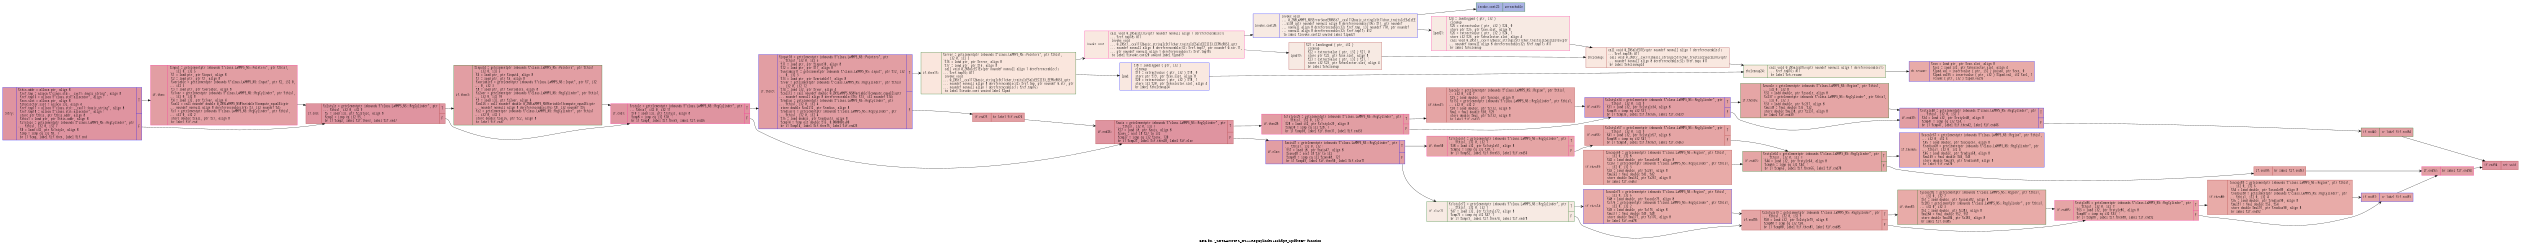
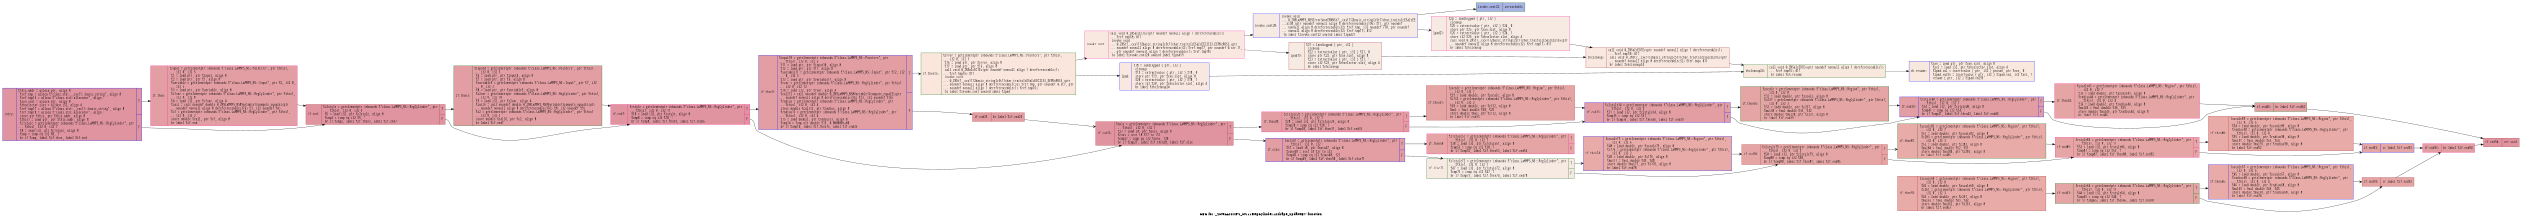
  digraph {
    label="CFG for '_ZN9LAMMPS_NS11RegCylinder12shape_updateEv' function"
    rankdir=LR
    node [color=brown fillcolor="#be242e70" fontname=Courier shape=record style=filled]
    edge [arrowhead=normal]
    n1 [color=blue fillcolor="#b70d2870" label="{entry:\l|  %this.addr = alloca ptr, align 8\l  %ref.tmp = alloca %\"class.std::__cxx11::basic_string\", align 8\l  %ref.tmp16 = alloca %\"class.std::allocator\", align 1\l  %exn.slot = alloca ptr, align 8\l  %ehselector.slot = alloca i32, align 4\l  %ref.tmp17 = alloca %\"class.std::__cxx11::basic_string\", align 8\l  %ref.tmp18 = alloca %\"class.std::allocator\", align 1\l  store ptr %this, ptr %this.addr, align 8\l  %this1 = load ptr, ptr %this.addr, align 8\l  %c1style = getelementptr inbounds %\"class.LAMMPS_NS::RegCylinder\", ptr\l... %this1, i32 0, i32 7\l  %0 = load i32, ptr %c1style, align 8\l  %cmp = icmp eq i32 %0, 1\l  br i1 %cmp, label %if.then, label %if.end\l|{<s0>T|<s1>F}}"]
    n2 [color=deeppink label="{if.then:\l|  %input = getelementptr inbounds %\"class.LAMMPS_NS::Pointers\", ptr %this1,\l... i32 0, i32 5\l  %1 = load ptr, ptr %input, align 8\l  %2 = load ptr, ptr %1, align 8\l  %variable = getelementptr inbounds %\"class.LAMMPS_NS::Input\", ptr %2, i32 0,\l... i32 3\l  %3 = load ptr, ptr %variable, align 8\l  %c1var = getelementptr inbounds %\"class.LAMMPS_NS::RegCylinder\", ptr %this1,\l... i32 0, i32 8\l  %4 = load i32, ptr %c1var, align 4\l  %call = call noundef double @_ZN9LAMMPS_NS8Variable13compute_equalEi(ptr\l... noundef nonnull align 8 dereferenceable(376) %3, i32 noundef %4)\l  %c1 = getelementptr inbounds %\"class.LAMMPS_NS::RegCylinder\", ptr %this1,\l... i32 0, i32 2\l  store double %call, ptr %c1, align 8\l  br label %if.end\l}"]
    n3 [fillcolor="#b70d2870" label="{if.end:\l|  %c2style = getelementptr inbounds %\"class.LAMMPS_NS::RegCylinder\", ptr\l... %this1, i32 0, i32 9\l  %5 = load i32, ptr %c2style, align 8\l  %cmp2 = icmp eq i32 %5, 1\l  br i1 %cmp2, label %if.then3, label %if.end7\l|{<s0>T|<s1>F}}"]
    n4 [color=darkgreen label="{if.then3:\l|  %input4 = getelementptr inbounds %\"class.LAMMPS_NS::Pointers\", ptr %this1,\l... i32 0, i32 5\l  %6 = load ptr, ptr %input4, align 8\l  %7 = load ptr, ptr %6, align 8\l  %variable5 = getelementptr inbounds %\"class.LAMMPS_NS::Input\", ptr %7, i32\l... 0, i32 3\l  %8 = load ptr, ptr %variable5, align 8\l  %c2var = getelementptr inbounds %\"class.LAMMPS_NS::RegCylinder\", ptr %this1,\l... i32 0, i32 10\l  %9 = load i32, ptr %c2var, align 4\l  %call6 = call noundef double @_ZN9LAMMPS_NS8Variable13compute_equalEi(ptr\l... noundef nonnull align 8 dereferenceable(376) %8, i32 noundef %9)\l  %c2 = getelementptr inbounds %\"class.LAMMPS_NS::RegCylinder\", ptr %this1,\l... i32 0, i32 3\l  store double %call6, ptr %c2, align 8\l  br label %if.end7\l}"]
    n5 [color=deeppink fillcolor="#b70d2870" label="{if.end7:\l|  %rstyle = getelementptr inbounds %\"class.LAMMPS_NS::RegCylinder\", ptr\l... %this1, i32 0, i32 11\l  %10 = load i32, ptr %rstyle, align 8\l  %cmp8 = icmp eq i32 %10, 1\l  br i1 %cmp8, label %if.then9, label %if.end26\l|{<s0>T|<s1>F}}"]
    n6 [color=blue label="{if.then9:\l|  %input10 = getelementptr inbounds %\"class.LAMMPS_NS::Pointers\", ptr\l... %this1, i32 0, i32 5\l  %11 = load ptr, ptr %input10, align 8\l  %12 = load ptr, ptr %11, align 8\l  %variable11 = getelementptr inbounds %\"class.LAMMPS_NS::Input\", ptr %12, i32\l... 0, i32 3\l  %13 = load ptr, ptr %variable11, align 8\l  %rvar = getelementptr inbounds %\"class.LAMMPS_NS::RegCylinder\", ptr %this1,\l... i32 0, i32 12\l  %14 = load i32, ptr %rvar, align 4\l  %call12 = call noundef double @_ZN9LAMMPS_NS8Variable13compute_equalEi(ptr\l... noundef nonnull align 8 dereferenceable(376) %13, i32 noundef %14)\l  %radius = getelementptr inbounds %\"class.LAMMPS_NS::RegCylinder\", ptr\l... %this1, i32 0, i32 4\l  store double %call12, ptr %radius, align 8\l  %radius13 = getelementptr inbounds %\"class.LAMMPS_NS::RegCylinder\", ptr\l... %this1, i32 0, i32 4\l  %15 = load double, ptr %radius13, align 8\l  %cmp14 = fcmp olt double %15, 0.000000e+00\l  br i1 %cmp14, label %if.then15, label %if.end25\l|{<s0>T|<s1>F}}"]
    n7 [fillcolor="#b70d2870" label="{if.end26:\l|  %axis = getelementptr inbounds %\"class.LAMMPS_NS::RegCylinder\", ptr\l... %this1, i32 0, i32 1\l  %27 = load i8, ptr %axis, align 8\l  %conv = sext i8 %27 to i32\l  %cmp27 = icmp eq i32 %conv, 120\l  br i1 %cmp27, label %if.then28, label %if.else\l|{<s0>T|<s1>F}}"]
    n8 [color=darkgreen fillcolor="#f3c7b170" label="{if.then15:\l|  %error = getelementptr inbounds %\"class.LAMMPS_NS::Pointers\", ptr %this1,\l... i32 0, i32 3\l  %16 = load ptr, ptr %error, align 8\l  %17 = load ptr, ptr %16, align 8\l  call void @_ZNSaIcEC1Ev(ptr noundef nonnull align 1 dereferenceable(1)\l... %ref.tmp16) #11\l  invoke void\l... @_ZNSt7__cxx1112basic_stringIcSt11char_traitsIcESaIcEEC2IS3_EEPKcRKS3_(ptr\l... noundef nonnull align 8 dereferenceable(32) %ref.tmp, ptr noundef @.str, ptr\l... noundef nonnull align 1 dereferenceable(1) %ref.tmp16)\l          to label %invoke.cont unwind label %lpad\l}"]
    n9 [label="{if.end25:\l|  br label %if.end26\l}"]
    n10 [color=deeppink label="{if.then28:\l|  %c1style29 = getelementptr inbounds %\"class.LAMMPS_NS::RegCylinder\", ptr\l... %this1, i32 0, i32 7\l  %28 = load i32, ptr %c1style29, align 8\l  %cmp30 = icmp eq i32 %28, 1\l  br i1 %cmp30, label %if.then31, label %if.end33\l|{<s0>T|<s1>F}}"]
    n11 [color=blue label="{if.else:\l|  %axis47 = getelementptr inbounds %\"class.LAMMPS_NS::RegCylinder\", ptr\l... %this1, i32 0, i32 1\l  %37 = load i8, ptr %axis47, align 8\l  %conv48 = sext i8 %37 to i32\l  %cmp49 = icmp eq i32 %conv48, 121\l  br i1 %cmp49, label %if.then50, label %if.else71\l|{<s0>T|<s1>F}}"]
    n12 [color=deeppink fillcolor="#f1ccb870" label="{invoke.cont:\l|  call void @_ZNSaIcEC1Ev(ptr noundef nonnull align 1 dereferenceable(1)\l... %ref.tmp18) #11\l  invoke void\l... @_ZNSt7__cxx1112basic_stringIcSt11char_traitsIcESaIcEEC2IS3_EEPKcRKS3_(ptr\l... noundef nonnull align 8 dereferenceable(32) %ref.tmp17, ptr noundef @.str.11,\l... ptr noundef nonnull align 1 dereferenceable(1) %ref.tmp18)\l          to label %invoke.cont20 unwind label %lpad19\l}"]
    n13 [color=blue fillcolor="#f1ccb870" label="{lpad:\l|  %18 = landingpad \{ ptr, i32 \}\l          cleanup\l  %19 = extractvalue \{ ptr, i32 \} %18, 0\l  store ptr %19, ptr %exn.slot, align 8\l  %20 = extractvalue \{ ptr, i32 \} %18, 1\l  store i32 %20, ptr %ehselector.slot, align 4\l  br label %ehcleanup24\l}"]
    n14 [fillcolor="#c5333470" label="{if.then31:\l|  %yscale = getelementptr inbounds %\"class.LAMMPS_NS::Region\", ptr %this1,\l... i32 0, i32 7\l  %29 = load double, ptr %yscale, align 8\l  %c132 = getelementptr inbounds %\"class.LAMMPS_NS::RegCylinder\", ptr %this1,\l... i32 0, i32 2\l  %30 = load double, ptr %c132, align 8\l  %mul = fmul double %30, %29\l  store double %mul, ptr %c132, align 8\l  br label %if.end33\l}"]
    n15 [color=blue label="{if.end33:\l|  %c2style34 = getelementptr inbounds %\"class.LAMMPS_NS::RegCylinder\", ptr\l... %this1, i32 0, i32 9\l  %31 = load i32, ptr %c2style34, align 8\l  %cmp35 = icmp eq i32 %31, 1\l  br i1 %cmp35, label %if.then36, label %if.end39\l|{<s0>T|<s1>F}}"]
    n16 [color=deeppink fillcolor="#c5333470" label="{if.then50:\l|  %c1style51 = getelementptr inbounds %\"class.LAMMPS_NS::RegCylinder\", ptr\l... %this1, i32 0, i32 7\l  %38 = load i32, ptr %c1style51, align 8\l  %cmp52 = icmp eq i32 %38, 1\l  br i1 %cmp52, label %if.then53, label %if.end56\l|{<s0>T|<s1>F}}"]
    n17 [color=darkgreen fillcolor="#eed0c070" label="{if.else71:\l|  %c1style72 = getelementptr inbounds %\"class.LAMMPS_NS::RegCylinder\", ptr\l... %this1, i32 0, i32 7\l  %47 = load i32, ptr %c1style72, align 8\l  %cmp73 = icmp eq i32 %47, 1\l  br i1 %cmp73, label %if.then74, label %if.end78\l|{<s0>T|<s1>F}}"]
    n18 [color=blue fillcolor="#eed0c070" label="{invoke.cont20:\l|  invoke void\l... @_ZN9LAMMPS_NS5Error3oneERKNSt7__cxx1112basic_stringIcSt11char_traitsIcESaIcEE\l...EiS8_(ptr noundef nonnull align 8 dereferenceable(196) %17, ptr noundef\l... nonnull align 8 dereferenceable(32) %ref.tmp, i32 noundef 770, ptr noundef\l... nonnull align 8 dereferenceable(32) %ref.tmp17) #12\l          to label %invoke.cont22 unwind label %lpad21\l}"]
    n19 [fillcolor="#eed0c070" label="{lpad19:\l|  %21 = landingpad \{ ptr, i32 \}\l          cleanup\l  %22 = extractvalue \{ ptr, i32 \} %21, 0\l  store ptr %22, ptr %exn.slot, align 8\l  %23 = extractvalue \{ ptr, i32 \} %21, 1\l  store i32 %23, ptr %ehselector.slot, align 4\l  br label %ehcleanup\l}"]
    n20 [color=darkgreen fillcolor="#f2cab570" label="{ehcleanup24:\l|  call void @_ZNSaIcED1Ev(ptr noundef nonnull align 1 dereferenceable(1)\l... %ref.tmp16) #11\l  br label %eh.resume\l}"]
    n21 [color=darkgreen fillcolor="#3d50c370" label="{invoke.cont22:\l|  unreachable\l}"]
    n22 [color=deeppink fillcolor="#eed0c070" label="{lpad21:\l|  %24 = landingpad \{ ptr, i32 \}\l          cleanup\l  %25 = extractvalue \{ ptr, i32 \} %24, 0\l  store ptr %25, ptr %exn.slot, align 8\l  %26 = extractvalue \{ ptr, i32 \} %24, 1\l  store i32 %26, ptr %ehselector.slot, align 4\l  call void @_ZNSt7__cxx1112basic_stringIcSt11char_traitsIcESaIcEED1Ev(ptr\l... noundef nonnull align 8 dereferenceable(32) %ref.tmp17) #11\l  br label %ehcleanup\l}"]
    n23 [fillcolor="#f1ccb870" label="{ehcleanup:\l|  call void @_ZNSaIcED1Ev(ptr noundef nonnull align 1 dereferenceable(1)\l... %ref.tmp18) #11\l  call void @_ZNSt7__cxx1112basic_stringIcSt11char_traitsIcESaIcEED1Ev(ptr\l... noundef nonnull align 8 dereferenceable(32) %ref.tmp) #11\l  br label %ehcleanup24\l}"]
-   n24 [color=blue fillcolor="#cc403a70" label="{eh.resume:\l|  %exn = load ptr, ptr %exn.slot, align 8\l  %sel = load i32, ptr %ehselector.slot, align 4\l  %lpad.val = insertvalue \{ ptr, i32 \} poison, ptr %exn, 0\l  %lpad.val95 = insertvalue \{ ptr, i32 \} %lpad.val, i32 %sel, 1\l  resume \{ ptr, i32 \} %lpad.val95\l}"]
+   n24 [color=blue fillcolor="#f2cab570" label="{eh.resume:\l|  %exn = load ptr, ptr %exn.slot, align 8\l  %sel = load i32, ptr %ehselector.slot, align 4\l  %lpad.val = insertvalue \{ ptr, i32 \} poison, ptr %exn, 0\l  %lpad.val95 = insertvalue \{ ptr, i32 \} %lpad.val, i32 %sel, 1\l  resume \{ ptr, i32 \} %lpad.val95\l}"]
    n25 [color=darkgreen fillcolor="#c5333470" label="{if.then36:\l|  %zscale = getelementptr inbounds %\"class.LAMMPS_NS::Region\", ptr %this1,\l... i32 0, i32 8\l  %32 = load double, ptr %zscale, align 8\l  %c237 = getelementptr inbounds %\"class.LAMMPS_NS::RegCylinder\", ptr %this1,\l... i32 0, i32 3\l  %33 = load double, ptr %c237, align 8\l  %mul38 = fmul double %33, %32\l  store double %mul38, ptr %c237, align 8\l  br label %if.end39\l}"]
    n26 [color=blue label="{if.end39:\l|  %rstyle40 = getelementptr inbounds %\"class.LAMMPS_NS::RegCylinder\", ptr\l... %this1, i32 0, i32 11\l  %34 = load i32, ptr %rstyle40, align 8\l  %cmp41 = icmp eq i32 %34, 1\l  br i1 %cmp41, label %if.then42, label %if.end46\l|{<s0>T|<s1>F}}"]
-   n27 [fillcolor="#c5333470" label="{if.end56:\l|  %c2style57 = getelementptr inbounds %\"class.LAMMPS_NS::RegCylinder\", ptr\l... %this1, i32 0, i32 9\l  %41 = load i32, ptr %c2style57, align 8\l  %cmp58 = icmp eq i32 %41, 1\l  br i1 %cmp58, label %if.then59, label %if.end63\l|{<s0>T|<s1>F}}"]
    n28 [color=blue fillcolor="#cc403a70" label="{if.then74:\l|  %xscale75 = getelementptr inbounds %\"class.LAMMPS_NS::Region\", ptr %this1,\l... i32 0, i32 6\l  %48 = load double, ptr %xscale75, align 8\l  %c176 = getelementptr inbounds %\"class.LAMMPS_NS::RegCylinder\", ptr %this1,\l... i32 0, i32 2\l  %49 = load double, ptr %c176, align 8\l  %mul77 = fmul double %49, %48\l  store double %mul77, ptr %c176, align 8\l  br label %if.end78\l}"]
    n29 [fillcolor="#c5333470" label="{if.end78:\l|  %c2style79 = getelementptr inbounds %\"class.LAMMPS_NS::RegCylinder\", ptr\l... %this1, i32 0, i32 9\l  %50 = load i32, ptr %c2style79, align 8\l  %cmp80 = icmp eq i32 %50, 1\l  br i1 %cmp80, label %if.then81, label %if.end85\l|{<s0>T|<s1>F}}"]
+   n30 [color=deeppink fillcolor="#c5333470" label="{if.then42:\l|  %yscale43 = getelementptr inbounds %\"class.LAMMPS_NS::Region\", ptr %this1,\l... i32 0, i32 7\l  %35 = load double, ptr %yscale43, align 8\l  %radius44 = getelementptr inbounds %\"class.LAMMPS_NS::RegCylinder\", ptr\l... %this1, i32 0, i32 4\l  %36 = load double, ptr %radius44, align 8\l  %mul45 = fmul double %36, %35\l  store double %mul45, ptr %radius44, align 8\l  br label %if.end46\l}"]
    n31 [color=darkgreen label="{if.end46:\l|  br label %if.end94\l}"]
    n32 [fillcolor="#b70d2870" label="{if.end94:\l|  ret void\l}"]
    n33 [color=darkgreen fillcolor="#c5333470" label="{if.end63:\l|  %rstyle64 = getelementptr inbounds %\"class.LAMMPS_NS::RegCylinder\", ptr\l... %this1, i32 0, i32 11\l  %44 = load i32, ptr %rstyle64, align 8\l  %cmp65 = icmp eq i32 %44, 1\l  br i1 %cmp65, label %if.then66, label %if.end70\l|{<s0>T|<s1>F}}"]
    n34 [color=darkgreen fillcolor="#cc403a70" label="{if.then81:\l|  %yscale82 = getelementptr inbounds %\"class.LAMMPS_NS::Region\", ptr %this1,\l... i32 0, i32 7\l  %51 = load double, ptr %yscale82, align 8\l  %c283 = getelementptr inbounds %\"class.LAMMPS_NS::RegCylinder\", ptr %this1,\l... i32 0, i32 3\l  %52 = load double, ptr %c283, align 8\l  %mul84 = fmul double %52, %51\l  store double %mul84, ptr %c283, align 8\l  br label %if.end85\l}"]
    n35 [color=deeppink fillcolor="#c5333470" label="{if.end85:\l|  %rstyle86 = getelementptr inbounds %\"class.LAMMPS_NS::RegCylinder\", ptr\l... %this1, i32 0, i32 11\l  %53 = load i32, ptr %rstyle86, align 8\l  %cmp87 = icmp eq i32 %53, 1\l  br i1 %cmp87, label %if.then88, label %if.end92\l|{<s0>T|<s1>F}}"]
    n36 [fillcolor="#cc403a70" label="{if.then59:\l|  %zscale60 = getelementptr inbounds %\"class.LAMMPS_NS::Region\", ptr %this1,\l... i32 0, i32 8\l  %42 = load double, ptr %zscale60, align 8\l  %c261 = getelementptr inbounds %\"class.LAMMPS_NS::RegCylinder\", ptr %this1,\l... i32 0, i32 3\l  %43 = load double, ptr %c261, align 8\l  %mul62 = fmul double %43, %42\l  store double %mul62, ptr %c261, align 8\l  br label %if.end63\l}"]
    n37 [color=blue fillcolor="#cc403a70" label="{if.then66:\l|  %xscale67 = getelementptr inbounds %\"class.LAMMPS_NS::Region\", ptr %this1,\l... i32 0, i32 6\l  %45 = load double, ptr %xscale67, align 8\l  %radius68 = getelementptr inbounds %\"class.LAMMPS_NS::RegCylinder\", ptr\l... %this1, i32 0, i32 4\l  %46 = load double, ptr %radius68, align 8\l  %mul69 = fmul double %46, %45\l  store double %mul69, ptr %radius68, align 8\l  br label %if.end70\l}"]
    n38 [fillcolor="#c5333470" label="{if.end70:\l|  br label %if.end93\l}"]
    n39 [color=deeppink label="{if.end93:\l|  br label %if.end94\l}"]
    n40 [fillcolor="#cc403a70" label="{if.then88:\l|  %xscale89 = getelementptr inbounds %\"class.LAMMPS_NS::Region\", ptr %this1,\l... i32 0, i32 6\l  %54 = load double, ptr %xscale89, align 8\l  %radius90 = getelementptr inbounds %\"class.LAMMPS_NS::RegCylinder\", ptr\l... %this1, i32 0, i32 4\l  %55 = load double, ptr %radius90, align 8\l  %mul91 = fmul double %55, %54\l  store double %mul91, ptr %radius90, align 8\l  br label %if.end92\l}"]
    n41 [color=blue fillcolor="#c5333470" label="{if.end92:\l|  br label %if.end93\l}"]
    n1 -> n2 [tailport=s0]
    n1 -> n3 [tailport=s1]
    n2 -> n3
    n3 -> n4 [tailport=s0]
    n3 -> n5 [tailport=s1]
    n4 -> n5
    n5 -> n6 [tailport=s0]
    n5 -> n7 [tailport=s1]
    n6 -> n8 [arrowhead=vee tailport=s0]
    n6 -> n9 [tailport=s1]
    n7 -> n10 [tailport=s0]
    n7 -> n11 [arrowhead=vee tailport=s1]
    n8 -> n12 [arrowhead=vee]
    n8 -> n13
    n9 -> n7 [arrowhead=vee]
    n10 -> n14 [tailport=s0]
    n10 -> n15 [arrowhead=vee tailport=s1]
    n11 -> n16 [arrowhead=vee tailport=s0]
    n11 -> n17 [arrowhead=vee tailport=s1]
    n12 -> n18
    n12 -> n19
    n13 -> n20
    n14 -> n15
    n15 -> n25 [tailport=s0]
    n15 -> n26 [tailport=s1]
-   n16 -> n27 [arrowhead=vee tailport=s1]
    n17 -> n28 [arrowhead=vee tailport=s0]
    n17 -> n29 [arrowhead=vee tailport=s1]
    n18 -> n21
    n18 -> n22 [arrowhead=vee]
    n19 -> n23
    n20 -> n24
    n22 -> n23
    n23 -> n20 [arrowhead=vee]
    n25 -> n26
+   n26 -> n30 [tailport=s0]
    n26 -> n31 [arrowhead=vee tailport=s1]
-   n27 -> n33 [tailport=s1]
    n28 -> n29 [arrowhead=vee]
    n29 -> n34 [arrowhead=vee tailport=s0]
    n29 -> n35 [tailport=s1]
+   n30 -> n31 [arrowhead=vee]
    n31 -> n32
    n33 -> n37 [tailport=s0]
    n33 -> n38 [tailport=s1]
    n34 -> n35
    n35 -> n40 [tailport=s0]
    n35 -> n41 [arrowhead=vee tailport=s1]
    n36 -> n33
+   n37 -> n38 [arrowhead=vee]
    n38 -> n39 [arrowhead=vee]
    n39 -> n32
    n40 -> n41 [arrowhead=vee]
    n41 -> n39
  }
